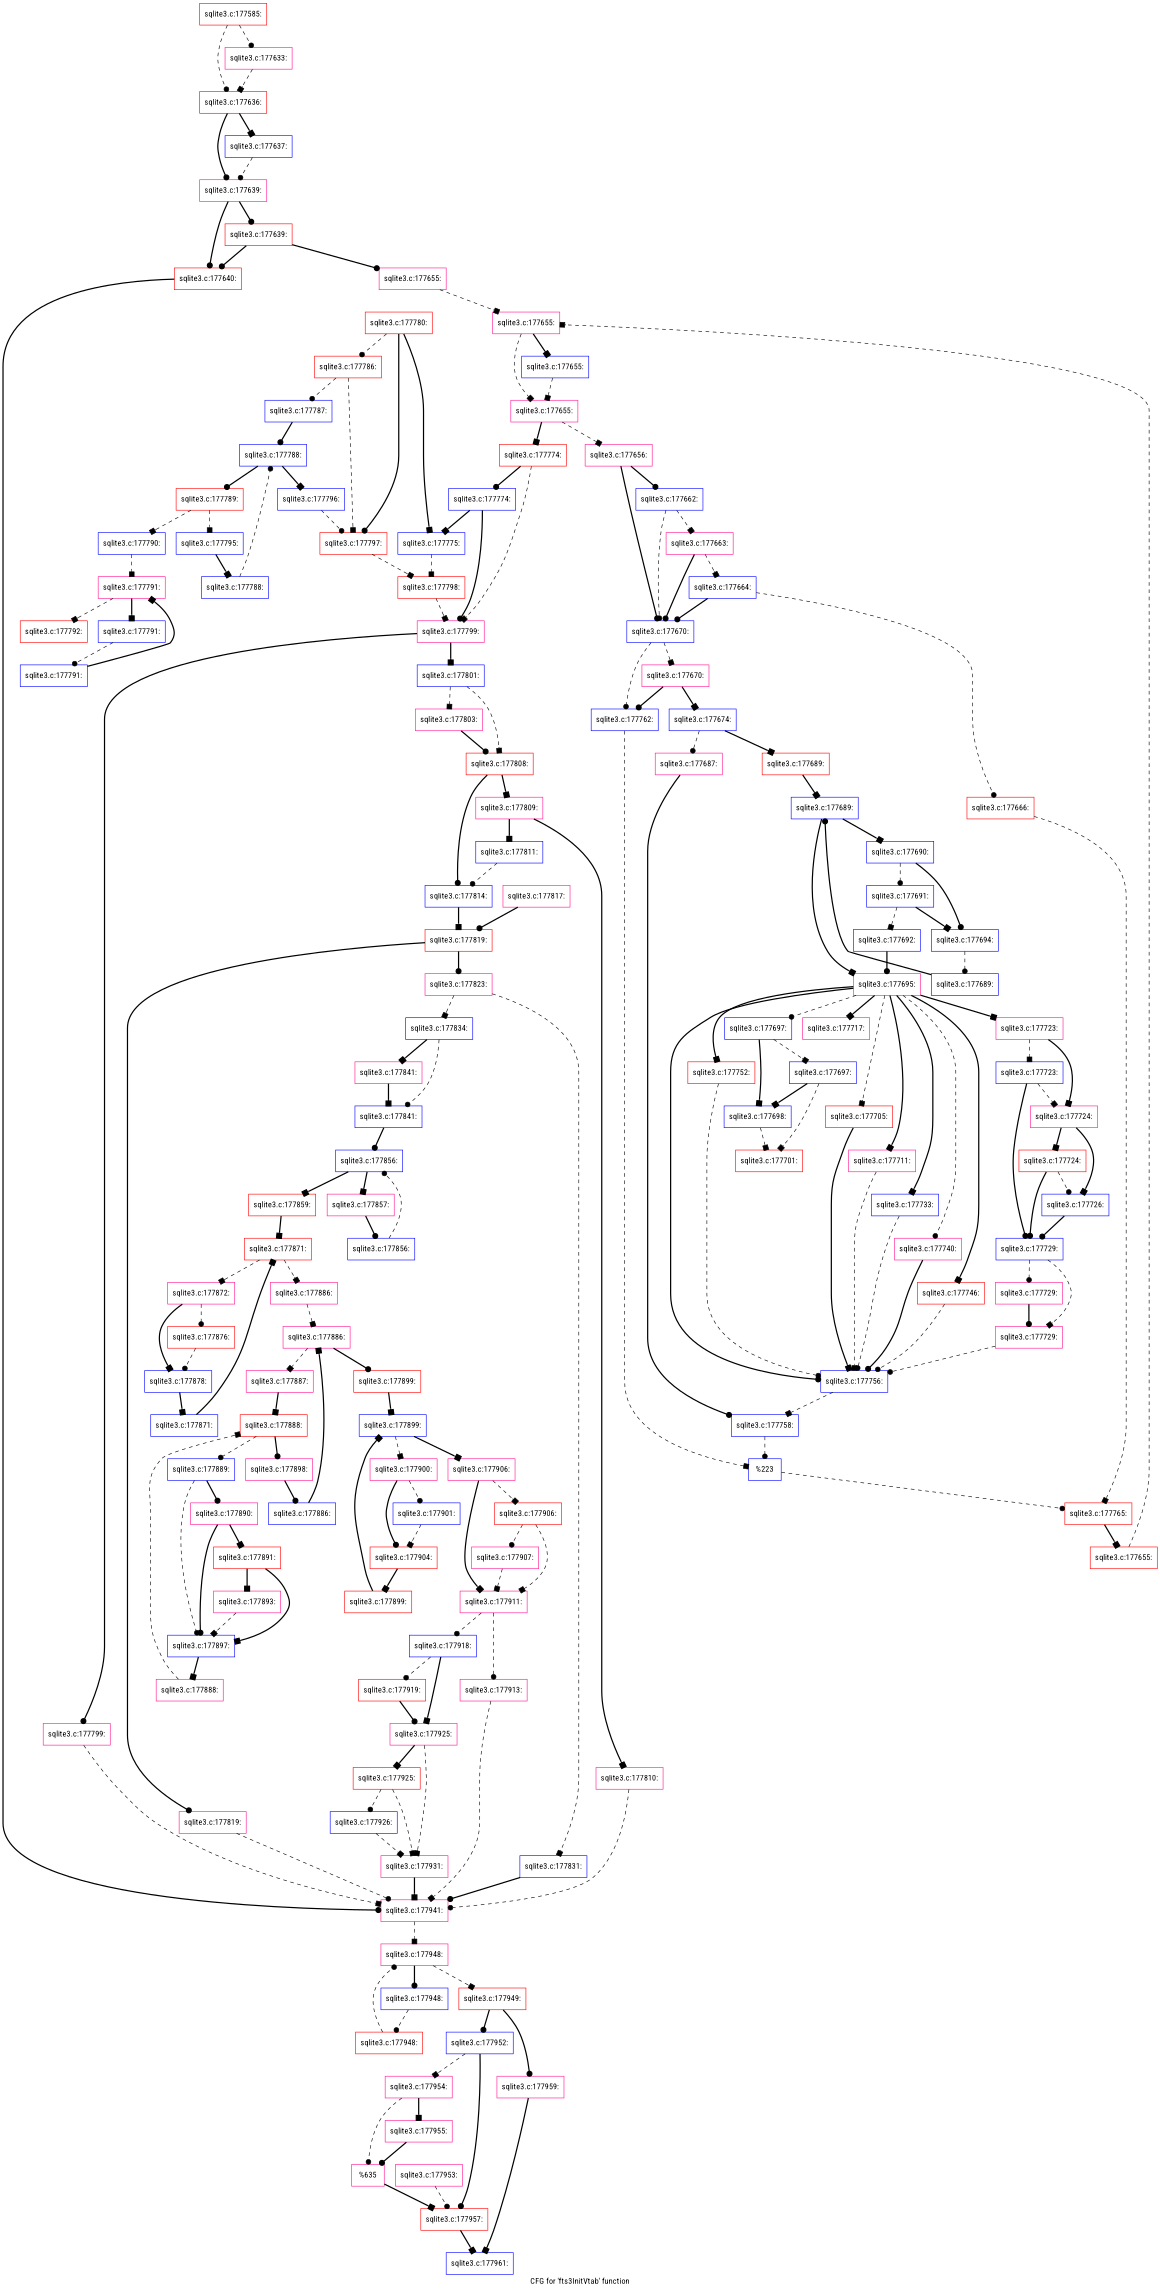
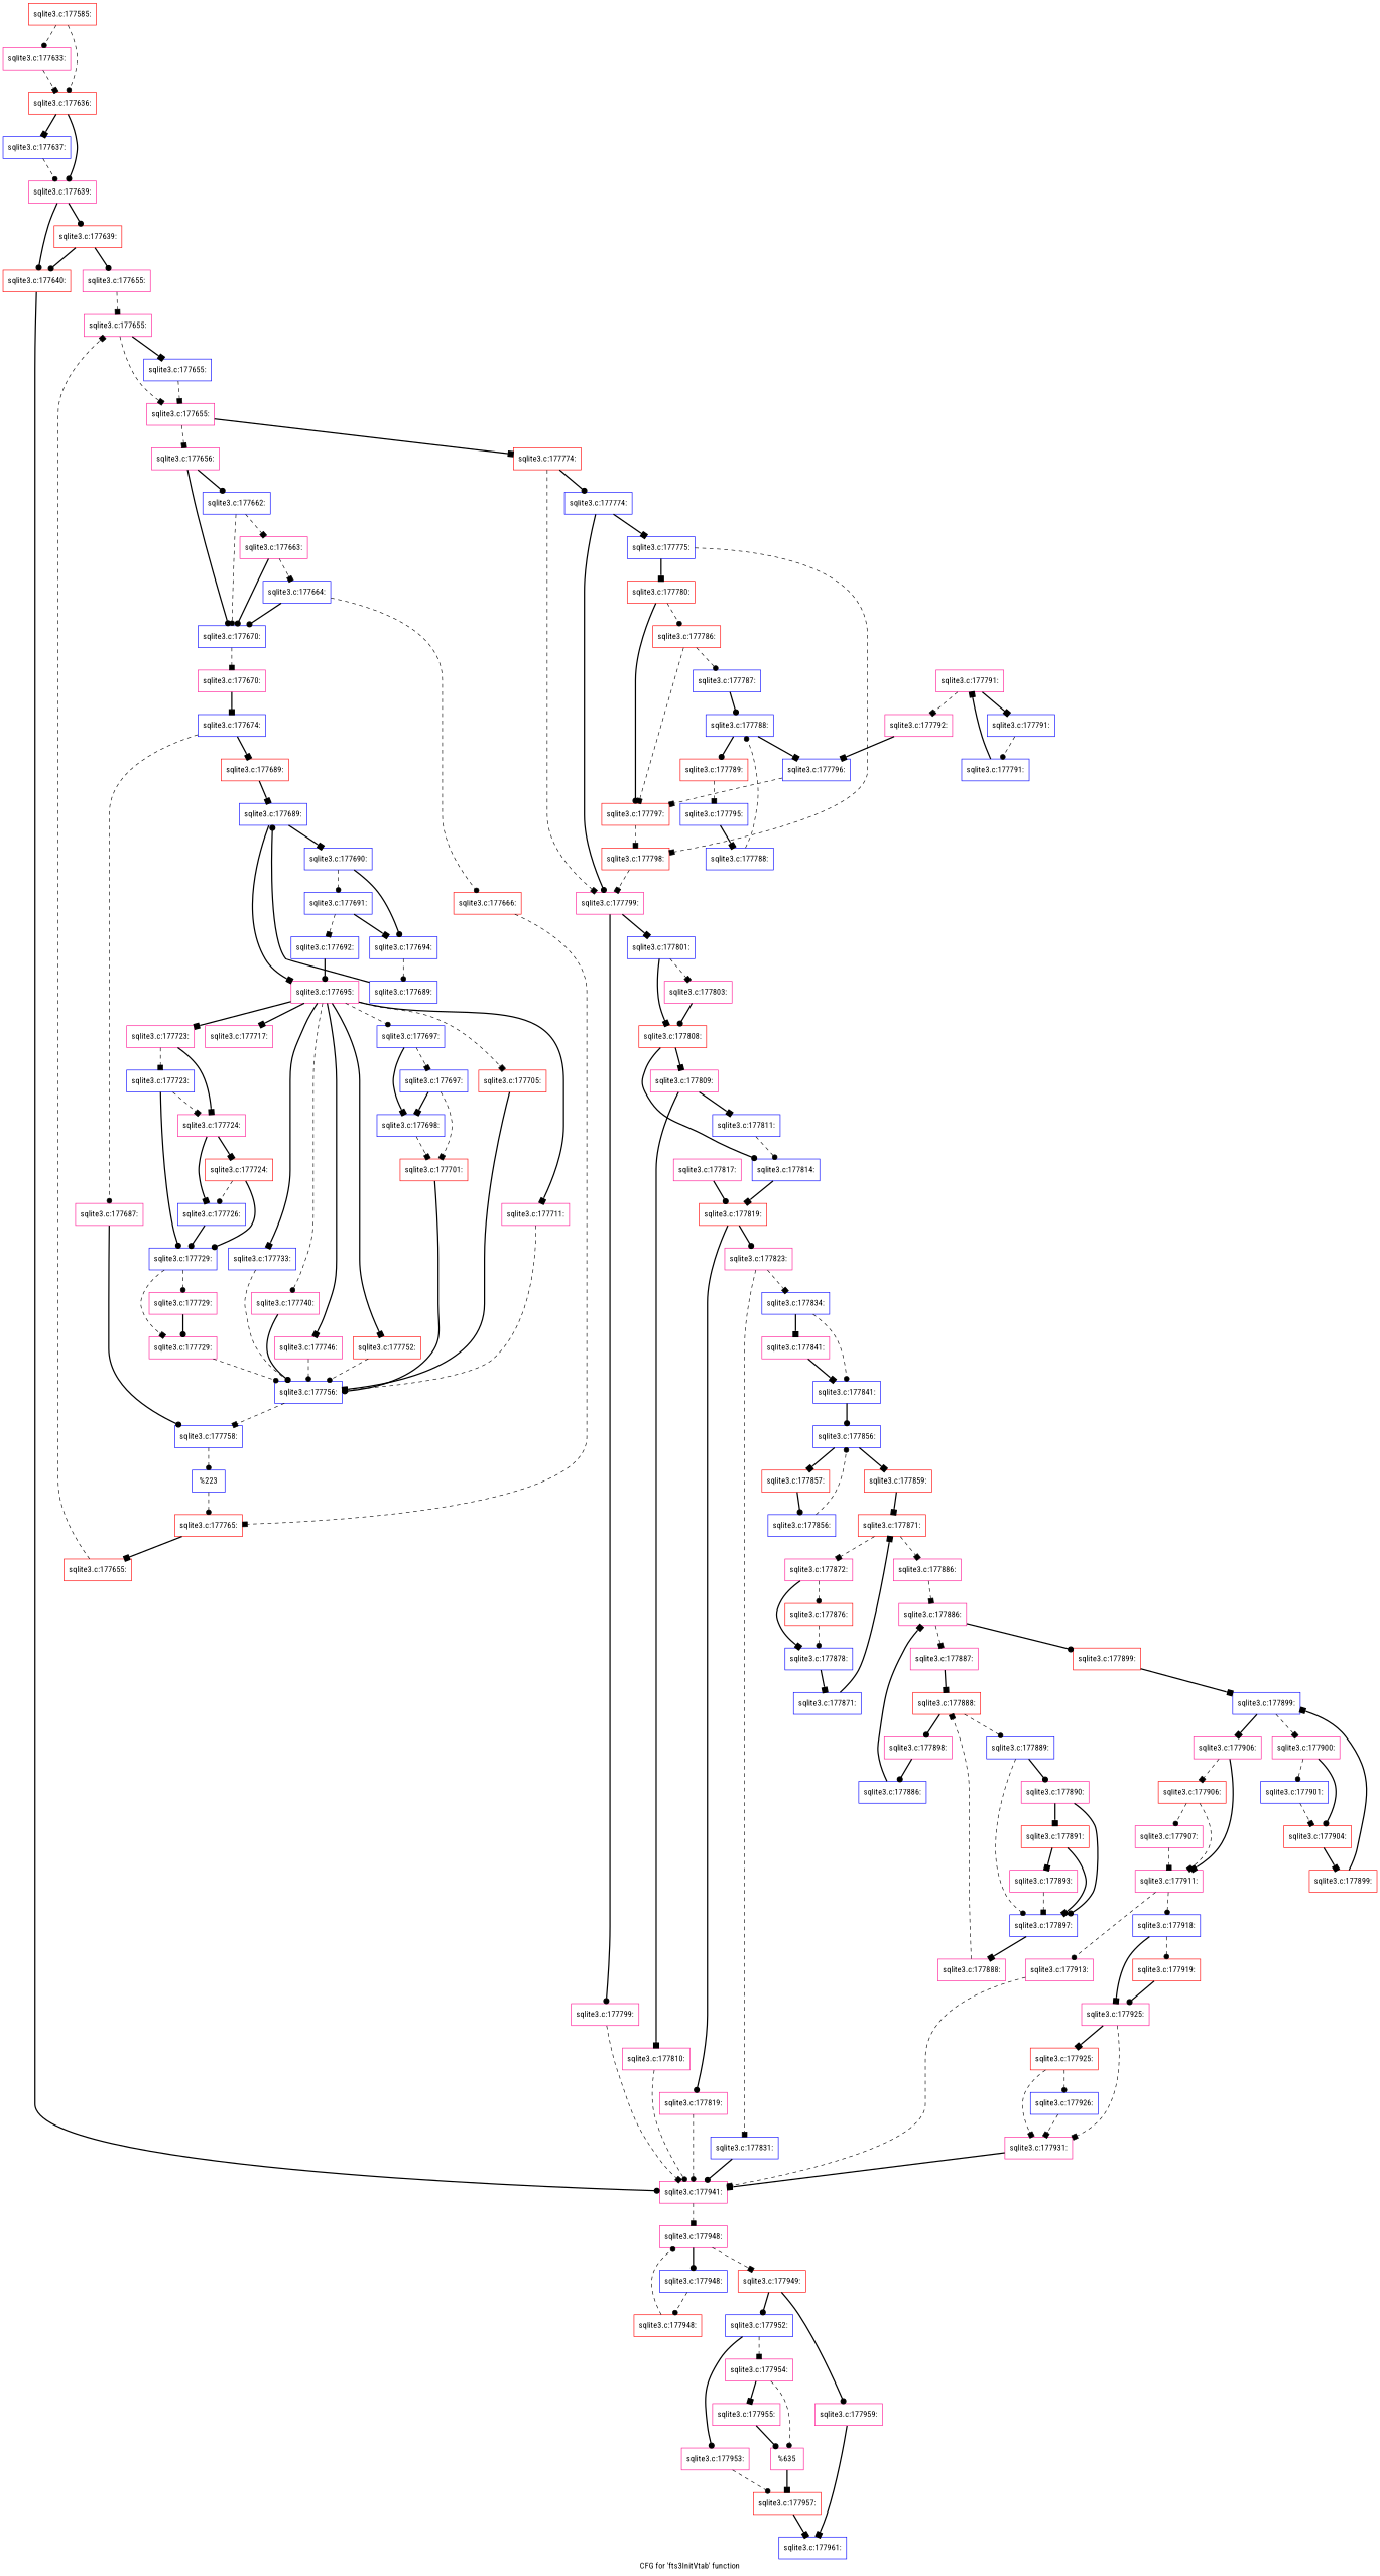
  digraph {
    fontname="Roboto Condensed"
    label="CFG for 'fts3InitVtab' function"
    node [color=blue fontname="Roboto Condensed" shape=record]
    edge [arrowhead=box fontname="Roboto Condensed" style=bold]
    n1 [color=red label="{sqlite3.c:177585:}"]
    n2 [color=deeppink label="{sqlite3.c:177633:}"]
    n3 [color=red label="{sqlite3.c:177636:}"]
    n4 [label="{sqlite3.c:177637:}"]
    n5 [color=deeppink label="{sqlite3.c:177639:}"]
    n6 [color=red label="{sqlite3.c:177639:}"]
    n7 [color=red label="{sqlite3.c:177640:}"]
    n8 [color=deeppink label="{sqlite3.c:177655:}"]
    n9 [color=deeppink label="{sqlite3.c:177941:}"]
    n10 [color=deeppink label="{sqlite3.c:177655:}"]
    n11 [color=deeppink label="{sqlite3.c:177948:}"]
    n12 [label="{sqlite3.c:177655:}"]
    n13 [color=deeppink label="{sqlite3.c:177655:}"]
    n14 [label="{sqlite3.c:177948:}"]
    n15 [color=red label="{sqlite3.c:177949:}"]
    n16 [color=deeppink label="{sqlite3.c:177656:}"]
    n17 [color=red label="{sqlite3.c:177774:}"]
    n18 [label="{sqlite3.c:177670:}"]
    n19 [label="{sqlite3.c:177662:}"]
    n20 [label="{sqlite3.c:177774:}"]
    n21 [color=deeppink label="{sqlite3.c:177799:}"]
    n22 [color=deeppink label="{sqlite3.c:177670:}"]
-   n23 [label="{sqlite3.c:177762:}"]
    n24 [color=deeppink label="{sqlite3.c:177663:}"]
    n25 [label="{sqlite3.c:177775:}"]
    n26 [color=deeppink label="{sqlite3.c:177799:}"]
    n27 [label="{sqlite3.c:177801:}"]
    n28 [label="{sqlite3.c:177674:}"]
    n29 [label="{%223}"]
    n30 [label="{sqlite3.c:177664:}"]
    n31 [color=red label="{sqlite3.c:177666:}"]
    n32 [color=red label="{sqlite3.c:177765:}"]
    n33 [color=red label="{sqlite3.c:177655:}"]
    n34 [color=red label="{sqlite3.c:177689:}"]
    n35 [color=deeppink label="{sqlite3.c:177687:}"]
    n36 [label="{sqlite3.c:177689:}"]
    n37 [label="{sqlite3.c:177758:}"]
    n38 [label="{sqlite3.c:177690:}"]
    n39 [color=deeppink label="{sqlite3.c:177695:}"]
    n40 [label="{sqlite3.c:177691:}"]
    n41 [label="{sqlite3.c:177694:}"]
    n42 [color=red label="{sqlite3.c:177752:}"]
    n43 [label="{sqlite3.c:177697:}"]
    n44 [color=red label="{sqlite3.c:177705:}"]
    n45 [color=deeppink label="{sqlite3.c:177711:}"]
    n46 [color=deeppink label="{sqlite3.c:177717:}"]
    n47 [color=deeppink label="{sqlite3.c:177723:}"]
    n48 [label="{sqlite3.c:177733:}"]
    n49 [color=deeppink label="{sqlite3.c:177740:}"]
-   n50 [color=red label="{sqlite3.c:177746:}"]
+   n50 [color=deeppink label="{sqlite3.c:177746:}"]
    n51 [label="{sqlite3.c:177692:}"]
    n52 [label="{sqlite3.c:177689:}"]
    n53 [label="{sqlite3.c:177756:}"]
    n54 [label="{sqlite3.c:177698:}"]
    n55 [label="{sqlite3.c:177697:}"]
    n56 [color=deeppink label="{sqlite3.c:177724:}"]
    n57 [label="{sqlite3.c:177723:}"]
    n58 [color=red label="{sqlite3.c:177701:}"]
    n59 [label="{sqlite3.c:177726:}"]
    n60 [color=red label="{sqlite3.c:177724:}"]
    n61 [label="{sqlite3.c:177729:}"]
    n62 [color=deeppink label="{sqlite3.c:177729:}"]
    n63 [color=deeppink label="{sqlite3.c:177729:}"]
    n64 [color=red label="{sqlite3.c:177780:}"]
    n65 [color=red label="{sqlite3.c:177798:}"]
    n66 [color=deeppink label="{sqlite3.c:177803:}"]
    n67 [color=red label="{sqlite3.c:177808:}"]
    n68 [color=red label="{sqlite3.c:177786:}"]
    n69 [color=red label="{sqlite3.c:177797:}"]
    n70 [label="{sqlite3.c:177787:}"]
    n71 [label="{sqlite3.c:177788:}"]
    n72 [color=red label="{sqlite3.c:177789:}"]
    n73 [label="{sqlite3.c:177796:}"]
-   n74 [label="{sqlite3.c:177790:}"]
    n75 [label="{sqlite3.c:177795:}"]
    n76 [color=deeppink label="{sqlite3.c:177791:}"]
    n77 [label="{sqlite3.c:177788:}"]
    n78 [label="{sqlite3.c:177791:}"]
-   n79 [color=red label="{sqlite3.c:177792:}"]
+   n79 [color=deeppink label="{sqlite3.c:177792:}"]
    n80 [label="{sqlite3.c:177791:}"]
    n81 [color=deeppink label="{sqlite3.c:177809:}"]
    n82 [label="{sqlite3.c:177814:}"]
    n83 [color=deeppink label="{sqlite3.c:177810:}"]
    n84 [label="{sqlite3.c:177811:}"]
    n85 [color=red label="{sqlite3.c:177819:}"]
    n86 [color=deeppink label="{sqlite3.c:177817:}"]
    n87 [color=deeppink label="{sqlite3.c:177819:}"]
    n88 [color=deeppink label="{sqlite3.c:177823:}"]
    n89 [label="{sqlite3.c:177831:}"]
    n90 [label="{sqlite3.c:177834:}"]
    n91 [color=deeppink label="{sqlite3.c:177841:}"]
    n92 [label="{sqlite3.c:177841:}"]
    n93 [label="{sqlite3.c:177856:}"]
-   n94 [color=deeppink label="{sqlite3.c:177857:}"]
+   n94 [color=red label="{sqlite3.c:177857:}"]
    n95 [color=red label="{sqlite3.c:177859:}"]
    n96 [label="{sqlite3.c:177856:}"]
    n97 [color=red label="{sqlite3.c:177871:}"]
    n98 [color=deeppink label="{sqlite3.c:177872:}"]
    n99 [color=deeppink label="{sqlite3.c:177886:}"]
    n100 [color=red label="{sqlite3.c:177876:}"]
    n101 [label="{sqlite3.c:177878:}"]
    n102 [color=deeppink label="{sqlite3.c:177886:}"]
    n103 [label="{sqlite3.c:177871:}"]
    n104 [color=deeppink label="{sqlite3.c:177887:}"]
    n105 [color=red label="{sqlite3.c:177899:}"]
    n106 [color=red label="{sqlite3.c:177888:}"]
    n107 [label="{sqlite3.c:177899:}"]
    n108 [label="{sqlite3.c:177889:}"]
    n109 [color=deeppink label="{sqlite3.c:177898:}"]
    n110 [color=deeppink label="{sqlite3.c:177900:}"]
    n111 [color=deeppink label="{sqlite3.c:177906:}"]
    n112 [color=deeppink label="{sqlite3.c:177890:}"]
    n113 [label="{sqlite3.c:177897:}"]
    n114 [label="{sqlite3.c:177886:}"]
    n115 [color=red label="{sqlite3.c:177891:}"]
    n116 [color=deeppink label="{sqlite3.c:177888:}"]
    n117 [color=deeppink label="{sqlite3.c:177893:}"]
    n118 [label="{sqlite3.c:177901:}"]
    n119 [color=red label="{sqlite3.c:177904:}"]
    n120 [color=red label="{sqlite3.c:177906:}"]
    n121 [color=deeppink label="{sqlite3.c:177911:}"]
    n122 [color=red label="{sqlite3.c:177899:}"]
    n123 [color=deeppink label="{sqlite3.c:177907:}"]
    n124 [color=deeppink label="{sqlite3.c:177913:}"]
    n125 [label="{sqlite3.c:177918:}"]
    n126 [color=red label="{sqlite3.c:177919:}"]
    n127 [color=deeppink label="{sqlite3.c:177925:}"]
    n128 [color=deeppink label="{sqlite3.c:177931:}"]
    n129 [color=red label="{sqlite3.c:177925:}"]
    n130 [label="{sqlite3.c:177926:}"]
    n131 [color=red label="{sqlite3.c:177948:}"]
    n132 [label="{sqlite3.c:177952:}"]
    n133 [color=deeppink label="{sqlite3.c:177959:}"]
    n134 [color=deeppink label="{sqlite3.c:177953:}"]
    n135 [color=deeppink label="{sqlite3.c:177954:}"]
    n136 [label="{sqlite3.c:177961:}"]
    n137 [color=red label="{sqlite3.c:177957:}"]
    n138 [color=deeppink label="{sqlite3.c:177955:}"]
    n139 [color=deeppink label="{%635}"]
    n1 -> n2 [arrowhead=dot style=dashed]
    n1 -> n3 [arrowhead=dot style=dashed]
    n2 -> n3 [style=dashed]
    n3 -> n4
    n3 -> n5 [arrowhead=dot]
    n4 -> n5 [arrowhead=dot style=dashed]
    n5 -> n6 [arrowhead=dot]
    n5 -> n7 [arrowhead=dot]
    n6 -> n7 [arrowhead=dot]
    n6 -> n8 [arrowhead=dot]
    n7 -> n9 [arrowhead=dot]
    n8 -> n10 [style=dashed]
    n9 -> n11 [style=dashed]
    n10 -> n12
    n10 -> n13 [style=dashed]
    n11 -> n14 [arrowhead=dot]
    n11 -> n15 [style=dashed]
    n12 -> n13 [style=dashed]
    n13 -> n16 [style=dashed]
    n13 -> n17
    n14 -> n131 [arrowhead=dot style=dashed]
    n15 -> n132 [arrowhead=dot]
    n15 -> n133 [arrowhead=dot]
    n16 -> n18 [arrowhead=dot]
    n16 -> n19 [arrowhead=dot]
    n17 -> n20 [arrowhead=dot]
    n17 -> n21 [style=dashed]
    n18 -> n22 [style=dashed]
-   n18 -> n23 [arrowhead=dot style=dashed]
    n19 -> n18 [arrowhead=dot style=dashed]
    n19 -> n24 [style=dashed]
    n20 -> n21 [arrowhead=dot]
    n20 -> n25
    n21 -> n26 [arrowhead=dot]
    n21 -> n27
-   n22 -> n23 [arrowhead=dot]
    n22 -> n28
-   n23 -> n29 [style=dashed]
    n24 -> n18 [arrowhead=dot]
    n24 -> n30 [style=dashed]
-   n64 -> n25
+   n25 -> n64
    n25 -> n65 [style=dashed]
    n26 -> n9 [style=dashed]
    n27 -> n66 [style=dashed]
-   n27 -> n67 [style=dashed]
+   n27 -> n67
    n28 -> n34
    n28 -> n35 [arrowhead=dot style=dashed]
    n29 -> n32 [arrowhead=dot style=dashed]
    n30 -> n18 [arrowhead=dot]
    n30 -> n31 [arrowhead=dot style=dashed]
    n31 -> n32 [style=dashed]
    n32 -> n33
    n33 -> n10 [style=dashed]
    n34 -> n36
    n35 -> n37 [arrowhead=dot]
    n36 -> n38
    n36 -> n39
    n37 -> n29 [arrowhead=dot style=dashed]
    n38 -> n40 [arrowhead=dot style=dashed]
    n38 -> n41 [arrowhead=dot]
    n39 -> n42
    n39 -> n43 [arrowhead=dot style=dashed]
    n39 -> n44 [style=dashed]
    n39 -> n45
    n39 -> n46
    n39 -> n47
    n39 -> n48
    n39 -> n49 [arrowhead=dot style=dashed]
    n39 -> n50
    n40 -> n41
    n40 -> n51 [style=dashed]
    n41 -> n52 [arrowhead=dot style=dashed]
    n42 -> n53 [arrowhead=dot style=dashed]
    n43 -> n54
    n43 -> n55 [style=dashed]
    n44 -> n53
    n45 -> n53 [style=dashed]
    n47 -> n56
    n47 -> n57 [style=dashed]
    n48 -> n53 [arrowhead=dot style=dashed]
    n49 -> n53 [arrowhead=dot]
    n50 -> n53 [arrowhead=dot style=dashed]
    n51 -> n39 [arrowhead=dot]
    n52 -> n36 [arrowhead=dot]
    n53 -> n37 [style=dashed]
    n54 -> n58 [style=dashed]
    n55 -> n54
    n55 -> n58 [style=dashed]
    n56 -> n59
    n56 -> n60
    n57 -> n56 [style=dashed]
    n57 -> n61 [arrowhead=dot]
-   n39 -> n53 [arrowhead=dot]
+   n58 -> n53 [arrowhead=dot]
    n59 -> n61 [arrowhead=dot]
    n60 -> n59 [arrowhead=dot style=dashed]
    n60 -> n61 [arrowhead=dot]
    n61 -> n62 [style=dashed]
    n61 -> n63 [arrowhead=dot style=dashed]
    n62 -> n53 [arrowhead=dot style=dashed]
    n63 -> n62 [arrowhead=dot]
    n64 -> n68 [arrowhead=dot style=dashed]
    n64 -> n69 [arrowhead=dot]
    n65 -> n21 [style=dashed]
    n66 -> n67 [arrowhead=dot]
    n67 -> n81
    n67 -> n82 [arrowhead=dot]
    n68 -> n69 [style=dashed]
    n68 -> n70 [arrowhead=dot style=dashed]
    n69 -> n65 [style=dashed]
    n70 -> n71 [arrowhead=dot]
    n71 -> n72 [arrowhead=dot]
    n71 -> n73
-   n72 -> n74 [style=dashed]
    n72 -> n75 [style=dashed]
-   n73 -> n69 [arrowhead=dot style=dashed]
-   n74 -> n76 [style=dashed]
+   n73 -> n69 [style=dashed]
    n75 -> n77
    n76 -> n78
    n76 -> n79 [style=dashed]
    n77 -> n71 [arrowhead=dot style=dashed]
    n78 -> n80 [arrowhead=dot style=dashed]
+   n79 -> n73
    n80 -> n76
    n81 -> n83
    n81 -> n84
    n82 -> n85
    n83 -> n9 [arrowhead=dot style=dashed]
    n84 -> n82 [arrowhead=dot style=dashed]
    n85 -> n87 [arrowhead=dot]
    n85 -> n88 [arrowhead=dot]
    n86 -> n85 [arrowhead=dot]
    n87 -> n9 [arrowhead=dot style=dashed]
    n88 -> n89 [style=dashed]
    n88 -> n90 [style=dashed]
    n89 -> n9 [arrowhead=dot]
    n90 -> n91
    n90 -> n92 [arrowhead=dot style=dashed]
    n91 -> n92
    n92 -> n93 [arrowhead=dot]
    n93 -> n94
    n93 -> n95
    n94 -> n96 [arrowhead=dot]
    n95 -> n97
    n96 -> n93 [arrowhead=dot style=dashed]
    n97 -> n98 [style=dashed]
    n97 -> n99 [style=dashed]
    n98 -> n100 [arrowhead=dot style=dashed]
    n98 -> n101
    n99 -> n102 [style=dashed]
    n100 -> n101 [arrowhead=dot style=dashed]
    n101 -> n103
    n102 -> n104 [style=dashed]
    n102 -> n105 [arrowhead=dot]
    n103 -> n97
    n104 -> n106
    n105 -> n107
    n106 -> n108 [arrowhead=dot style=dashed]
    n106 -> n109 [arrowhead=dot]
    n107 -> n110 [style=dashed]
    n107 -> n111
    n108 -> n112 [arrowhead=dot]
    n108 -> n113 [arrowhead=dot style=dashed]
    n109 -> n114 [arrowhead=dot]
    n110 -> n118 [arrowhead=dot style=dashed]
    n110 -> n119 [arrowhead=dot]
    n111 -> n120 [style=dashed]
    n111 -> n121
    n112 -> n113 [arrowhead=dot]
    n112 -> n115
    n113 -> n116
    n114 -> n102
    n115 -> n113
    n115 -> n117
    n116 -> n106 [style=dashed]
    n117 -> n113 [style=dashed]
    n118 -> n119 [style=dashed]
    n119 -> n122
    n120 -> n121 [style=dashed]
    n120 -> n123 [arrowhead=dot style=dashed]
    n121 -> n124 [arrowhead=dot style=dashed]
    n121 -> n125 [arrowhead=dot style=dashed]
    n122 -> n107
    n123 -> n121 [style=dashed]
    n124 -> n9 [style=dashed]
    n125 -> n126 [arrowhead=dot style=dashed]
    n125 -> n127
    n126 -> n127 [arrowhead=dot]
    n127 -> n128 [style=dashed]
    n127 -> n129
    n128 -> n9
    n129 -> n128 [style=dashed]
    n129 -> n130 [arrowhead=dot style=dashed]
    n130 -> n128 [style=dashed]
    n131 -> n11 [arrowhead=dot style=dashed]
-   n132 -> n137 [arrowhead=dot]
+   n132 -> n134 [arrowhead=dot]
    n132 -> n135 [style=dashed]
    n133 -> n136
    n134 -> n137 [arrowhead=dot style=dashed]
    n135 -> n138
    n135 -> n139 [arrowhead=dot style=dashed]
    n137 -> n136
    n138 -> n139 [arrowhead=dot]
    n139 -> n137
  }
